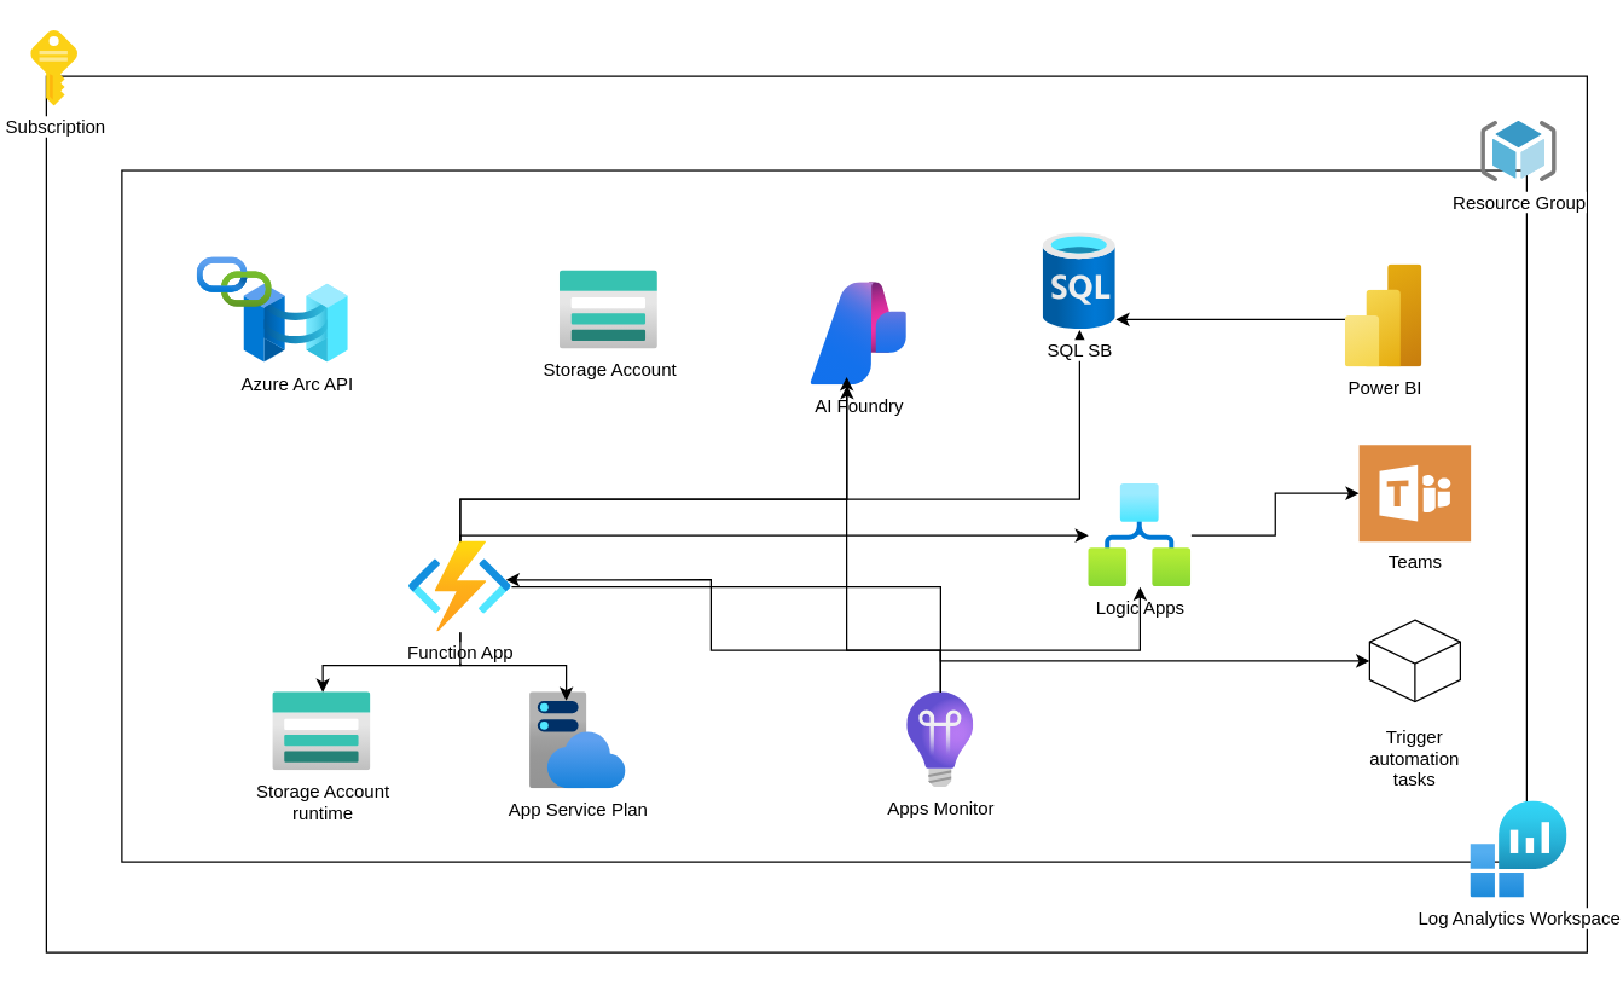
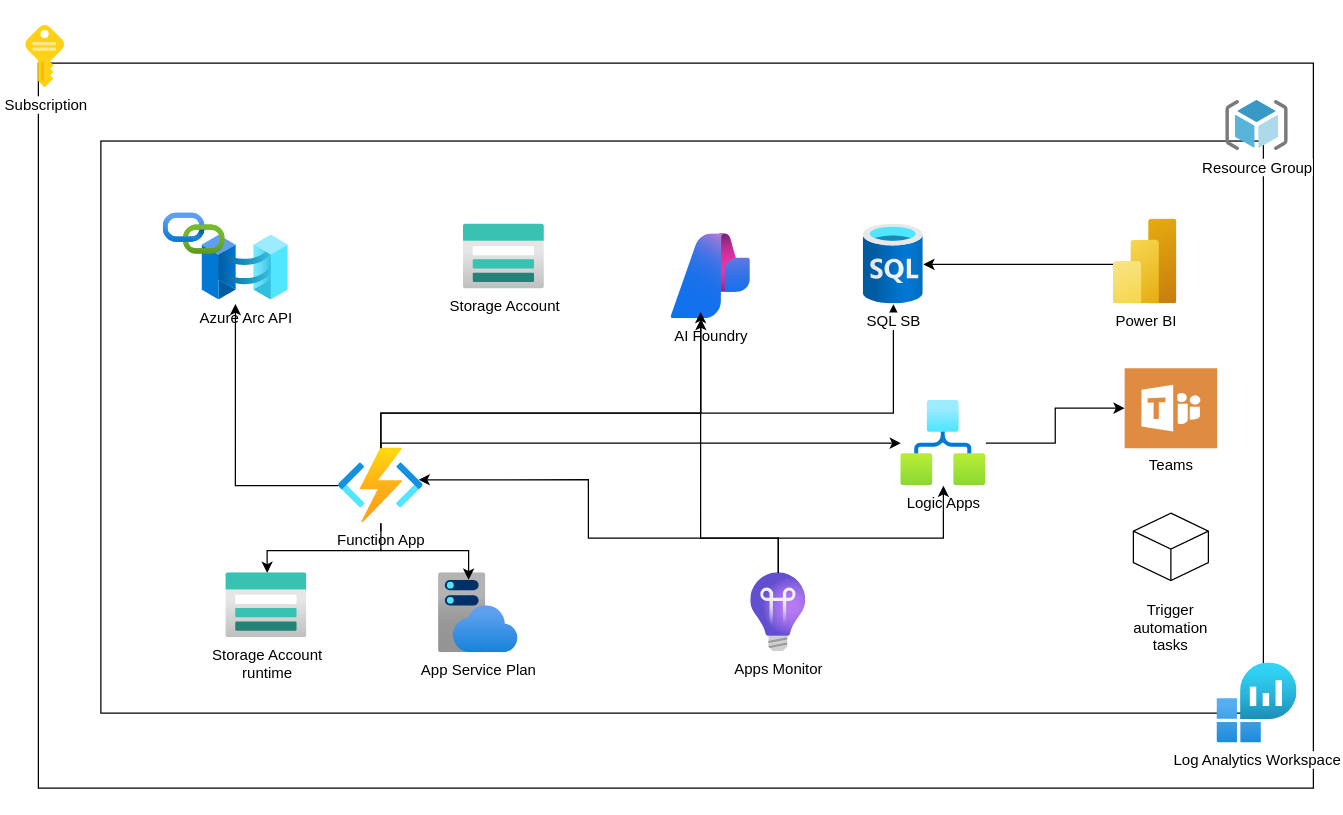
  <mxCell id="0" />
  <mxCell id="1" parent="0" />
  <mxCell id="2" value="" style="rounded=0;whiteSpace=wrap;html=1;" vertex="1" parent="1"><mxGeometry x="30" y="50" width="1020" height="580" as="geometry" /></mxCell>
  <mxCell id="3" value="" style="rounded=0;whiteSpace=wrap;html=1;" vertex="1" parent="1"><mxGeometry x="80" y="112.33" width="930" height="457.67" as="geometry" /></mxCell>
  <mxCell id="4" value="Subscription" style="image;sketch=0;aspect=fixed;html=1;points=[];align=center;fontSize=12;image=img/lib/mscae/Key.svg;" vertex="1" parent="1"><mxGeometry x="20" y="20" width="31" height="50" as="geometry" /></mxCell>
  <mxCell id="5" value="Resource Group" style="image;sketch=0;aspect=fixed;html=1;points=[];align=center;fontSize=12;image=img/lib/mscae/ResourceGroup.svg;" vertex="1" parent="1"><mxGeometry x="980" y="80" width="50" height="40" as="geometry" /></mxCell>
  <mxCell id="6" value="" style="group" vertex="1" connectable="0" parent="1"><mxGeometry x="130" y="170" width="100" height="69.67" as="geometry" /></mxCell>
  <mxCell id="7" value="Azure Arc API" style="image;aspect=fixed;html=1;points=[];align=center;fontSize=12;image=img/lib/azure2/management_governance/Azure_Arc.svg;" vertex="1" parent="6"><mxGeometry x="31" y="17.67" width="69" height="52" as="geometry" /></mxCell>
  <mxCell id="8" value="" style="image;aspect=fixed;html=1;points=[];align=center;fontSize=12;image=img/lib/azure2/devops/API_Connections.svg;" vertex="1" parent="6"><mxGeometry width="49.5" height="32.99" as="geometry" /></mxCell>
  <mxCell id="9" style="edgeStyle=orthogonalEdgeStyle;rounded=0;orthogonalLoop=1;jettySize=auto;html=1;" edge="1" parent="1" source="12" target="23"><mxGeometry relative="1" as="geometry"><Array as="points"><mxPoint x="304" y="440" /><mxPoint x="213" y="440" /></Array></mxGeometry></mxCell>
  <mxCell id="10" style="edgeStyle=orthogonalEdgeStyle;rounded=0;orthogonalLoop=1;jettySize=auto;html=1;" edge="1" parent="1" source="12" target="15"><mxGeometry relative="1" as="geometry"><Array as="points"><mxPoint x="304" y="354" /></Array></mxGeometry></mxCell>
  <mxCell id="11" style="edgeStyle=orthogonalEdgeStyle;rounded=0;orthogonalLoop=1;jettySize=auto;html=1;" edge="1" parent="1" source="12" target="29"><mxGeometry relative="1" as="geometry"><Array as="points"><mxPoint x="304" y="330" /><mxPoint x="714" y="330" /></Array></mxGeometry></mxCell>
  <mxCell id="12" value="Function App" style="image;aspect=fixed;html=1;points=[];align=center;fontSize=12;image=img/lib/azure2/compute/Function_Apps.svg;" vertex="1" parent="1"><mxGeometry x="270" y="358" width="68" height="60" as="geometry" /></mxCell>
  <mxCell id="13" value="AI Foundry" style="image;aspect=fixed;html=1;points=[];align=center;fontSize=12;image=img/lib/azure2/ai_machine_learning/AI_Studio.svg;" vertex="1" parent="1"><mxGeometry x="536" y="186.67" width="64" height="68" as="geometry" /></mxCell>
  <mxCell id="14" style="edgeStyle=orthogonalEdgeStyle;rounded=0;orthogonalLoop=1;jettySize=auto;html=1;" edge="1" parent="1" source="15" target="30"><mxGeometry relative="1" as="geometry" /></mxCell>
  <mxCell id="15" value="Logic Apps" style="image;aspect=fixed;html=1;points=[];align=center;fontSize=12;image=img/lib/azure2/internet_of_things/Logic_Apps.svg;" vertex="1" parent="1"><mxGeometry x="720" y="320" width="68" height="68" as="geometry" /></mxCell>
  <mxCell id="16" style="edgeStyle=orthogonalEdgeStyle;rounded=0;orthogonalLoop=1;jettySize=auto;html=1;" edge="1" parent="1" source="17" target="15"><mxGeometry relative="1" as="geometry"><Array as="points"><mxPoint x="622" y="430" /><mxPoint x="754" y="430" /></Array></mxGeometry></mxCell>
  <mxCell id="17" value="Apps Monitor" style="image;aspect=fixed;html=1;points=[];align=center;fontSize=12;image=img/lib/azure2/devops/Application_Insights.svg;" vertex="1" parent="1"><mxGeometry x="600" y="457.83" width="44" height="63" as="geometry" /></mxCell>
  <mxCell id="18" value="Log Analytics Workspace" style="image;aspect=fixed;html=1;points=[];align=center;fontSize=12;image=img/lib/azure2/management_governance/Log_Analytics_Workspaces.svg;" vertex="1" parent="1"><mxGeometry x="973" y="530" width="64" height="64" as="geometry" /></mxCell>
  <mxCell id="19" style="edgeStyle=orthogonalEdgeStyle;rounded=0;orthogonalLoop=1;jettySize=auto;html=1;" edge="1" parent="1" source="20" target="29"><mxGeometry relative="1" as="geometry"><Array as="points"><mxPoint x="870" y="211" /><mxPoint x="870" y="211" /></Array></mxGeometry></mxCell>
  <mxCell id="20" value="Power BI" style="image;aspect=fixed;html=1;points=[];align=center;fontSize=12;image=img/lib/azure2/analytics/Power_BI_Embedded.svg;" vertex="1" parent="1"><mxGeometry x="890" y="174.83" width="51" height="68" as="geometry" /></mxCell>
- <mxCell id="21" style="edgeStyle=orthogonalEdgeStyle;rounded=0;orthogonalLoop=1;jettySize=auto;html=1;" edge="1" parent="1" source="12" target="28"><mxGeometry relative="1" as="geometry" /></mxCell>
+ <mxCell id="21" style="edgeStyle=orthogonalEdgeStyle;rounded=0;orthogonalLoop=1;jettySize=auto;html=1;entryX=0.386;entryY=1.058;entryDx=0;entryDy=0;entryPerimeter=0;" edge="1" parent="1" source="12" target="7"><mxGeometry relative="1" as="geometry" /></mxCell>
  <mxCell id="22" value="Storage Account&lt;div&gt;&lt;br/&gt;&lt;/div&gt;" style="image;aspect=fixed;html=1;points=[];align=center;fontSize=12;image=img/lib/azure2/storage/Storage_Accounts.svg;" vertex="1" parent="1"><mxGeometry x="370" y="178.83" width="65" height="52" as="geometry" /></mxCell>
  <mxCell id="23" value="Storage Account&lt;br&gt;runtime" style="image;aspect=fixed;html=1;points=[];align=center;fontSize=12;image=img/lib/azure2/storage/Storage_Accounts.svg;" vertex="1" parent="1"><mxGeometry x="180" y="457.83" width="65" height="52" as="geometry" /></mxCell>
  <mxCell id="24" value="App Service Plan" style="image;aspect=fixed;html=1;points=[];align=center;fontSize=12;image=img/lib/azure2/app_services/App_Service_Plans.svg;" vertex="1" parent="1"><mxGeometry x="350" y="457.83" width="64" height="64" as="geometry" /></mxCell>
  <mxCell id="25" style="edgeStyle=orthogonalEdgeStyle;rounded=0;orthogonalLoop=1;jettySize=auto;html=1;entryX=0.378;entryY=0.086;entryDx=0;entryDy=0;entryPerimeter=0;" edge="1" parent="1" source="12" target="24"><mxGeometry relative="1" as="geometry"><Array as="points"><mxPoint x="304" y="440" /><mxPoint x="374" y="440" /></Array></mxGeometry></mxCell>
  <mxCell id="26" style="edgeStyle=orthogonalEdgeStyle;rounded=0;orthogonalLoop=1;jettySize=auto;html=1;" edge="1" parent="1" source="12" target="13"><mxGeometry relative="1" as="geometry"><Array as="points"><mxPoint x="304" y="330" /><mxPoint x="560" y="330" /></Array></mxGeometry></mxCell>
  <mxCell id="27" style="edgeStyle=orthogonalEdgeStyle;rounded=0;orthogonalLoop=1;jettySize=auto;html=1;entryX=0.944;entryY=0.422;entryDx=0;entryDy=0;entryPerimeter=0;" edge="1" parent="1" source="17" target="12"><mxGeometry relative="1" as="geometry"><Array as="points"><mxPoint x="622" y="430" /><mxPoint x="470" y="430" /><mxPoint x="470" y="383" /></Array></mxGeometry></mxCell>
  <mxCell id="28" value="&lt;div&gt;&lt;br&gt;&lt;/div&gt;&lt;div&gt;&lt;br&gt;&lt;/div&gt;&lt;div&gt;&lt;br&gt;&lt;/div&gt;&lt;div&gt;&lt;br&gt;&lt;/div&gt;&lt;div&gt;&lt;br&gt;&lt;br&gt;&lt;/div&gt;&lt;div&gt;&lt;br&gt;&lt;/div&gt;&lt;div&gt;&lt;br&gt;&lt;/div&gt;&lt;div&gt;&lt;br&gt;&lt;/div&gt;&lt;div&gt;Trigger automation tasks&lt;/div&gt;" style="html=1;whiteSpace=wrap;shape=isoCube2;backgroundOutline=1;isoAngle=15;" vertex="1" parent="1"><mxGeometry x="906" y="410" width="60" height="54" as="geometry" /></mxCell>
- <mxCell id="29" value="SQL SB" style="image;aspect=fixed;html=1;points=[];align=center;fontSize=12;image=img/lib/azure2/databases/SQL_Database.svg;" vertex="1" parent="1"><mxGeometry x="690" y="153.83" width="48" height="64" as="geometry" /></mxCell>
+ <mxCell id="29" value="SQL SB" style="image;aspect=fixed;html=1;points=[];align=center;fontSize=12;image=img/lib/azure2/databases/SQL_Database.svg;" vertex="1" parent="1"><mxGeometry x="690" y="178.83" width="48" height="64" as="geometry" /></mxCell>
  <mxCell id="30" value="Teams" style="sketch=0;pointerEvents=1;shadow=0;dashed=0;html=1;strokeColor=none;fillColor=#DF8C42;labelPosition=center;verticalLabelPosition=bottom;verticalAlign=top;align=center;outlineConnect=0;shape=mxgraph.veeam2.microsoft_teams;" vertex="1" parent="1"><mxGeometry x="899" y="294" width="74" height="64" as="geometry" /></mxCell>
  <mxCell id="31" style="edgeStyle=orthogonalEdgeStyle;rounded=0;orthogonalLoop=1;jettySize=auto;html=1;entryX=0.372;entryY=0.919;entryDx=0;entryDy=0;entryPerimeter=0;" edge="1" parent="1" source="17" target="13"><mxGeometry relative="1" as="geometry"><Array as="points"><mxPoint x="622" y="430" /><mxPoint x="560" y="430" /></Array></mxGeometry></mxCell>
